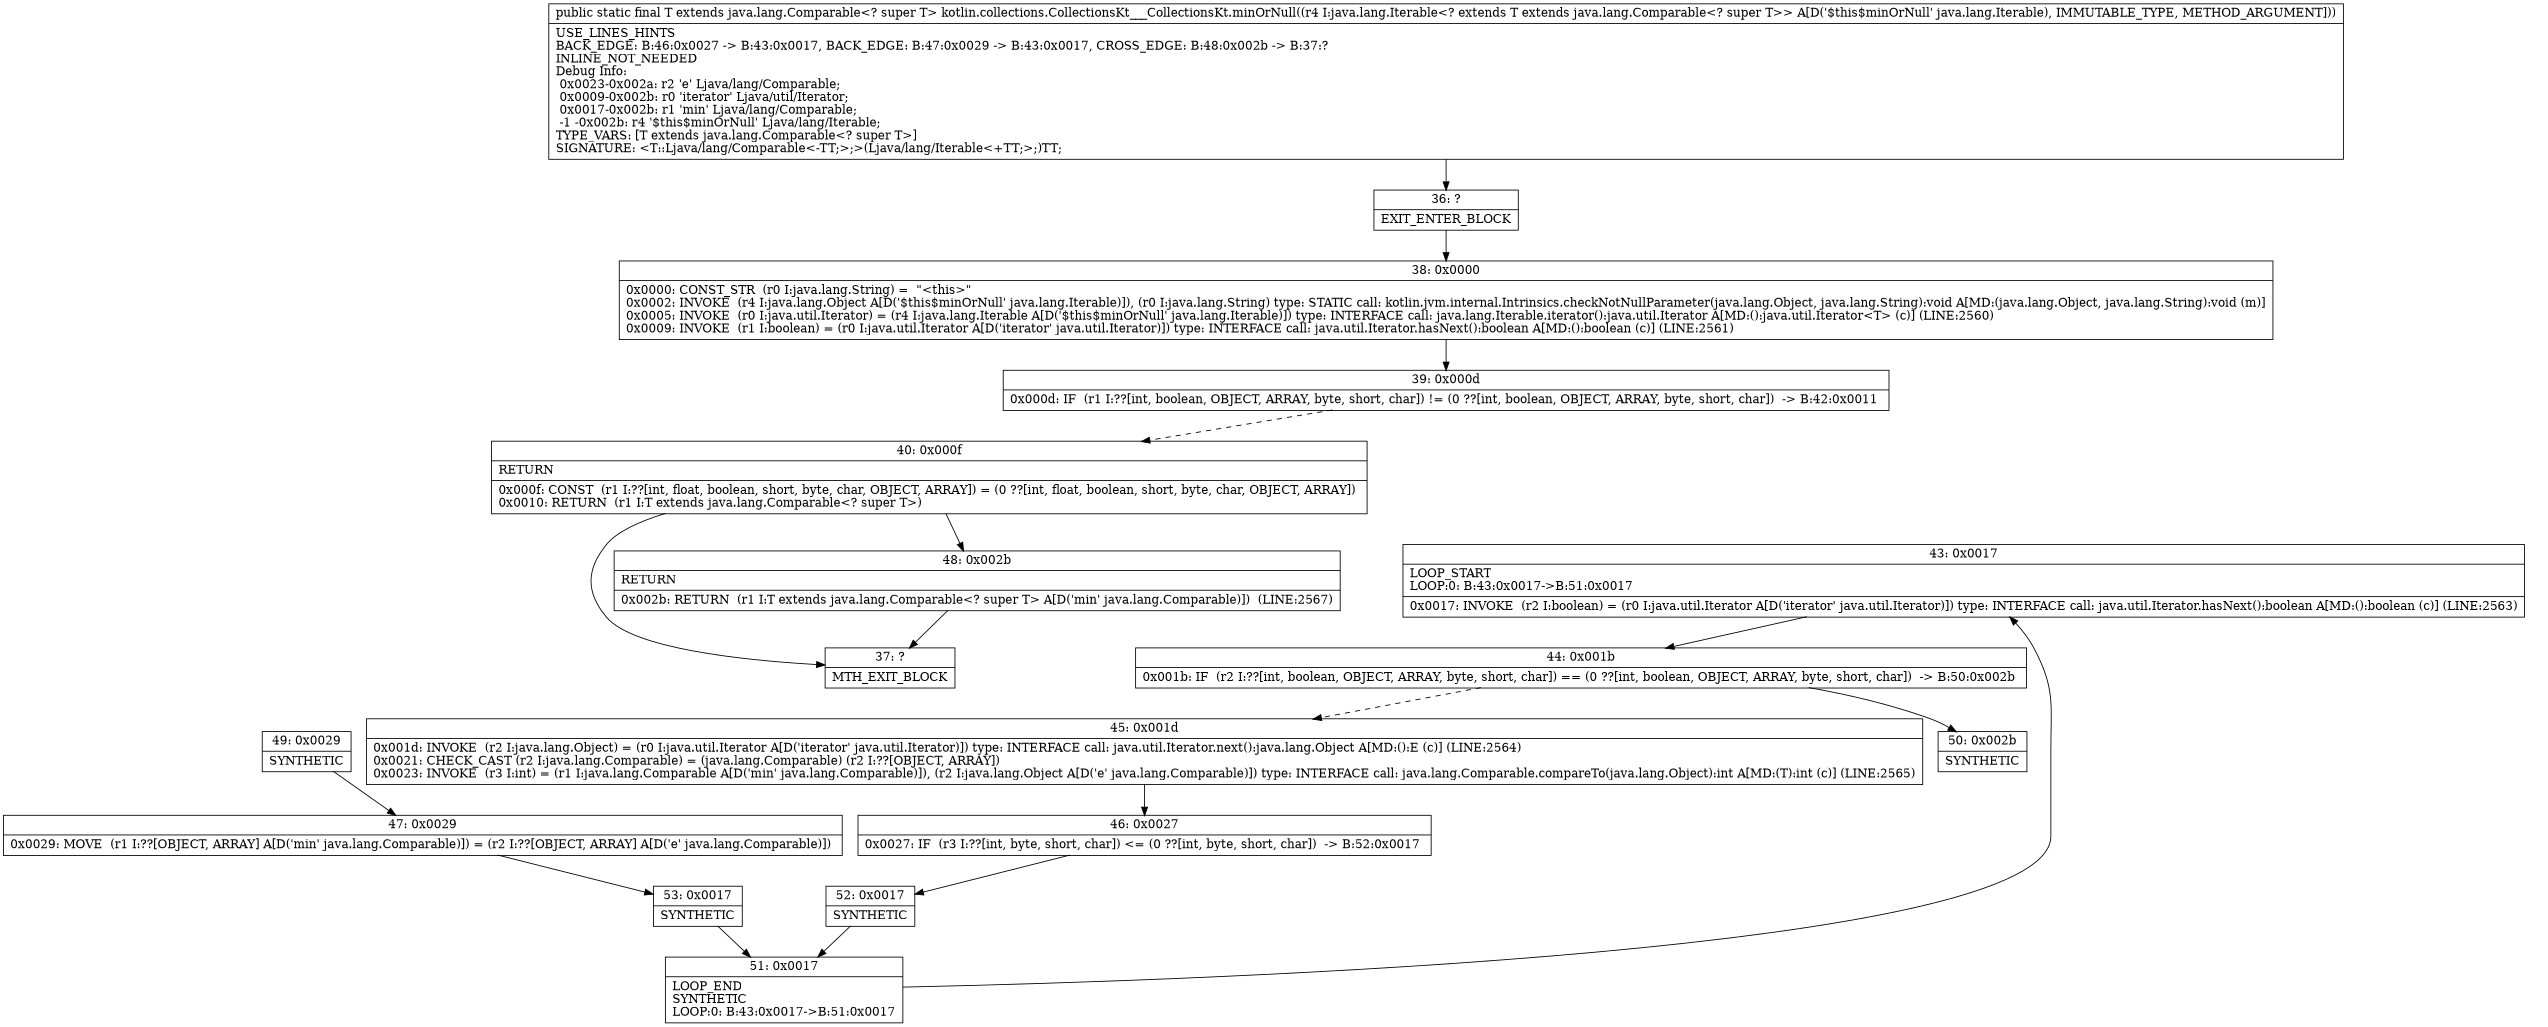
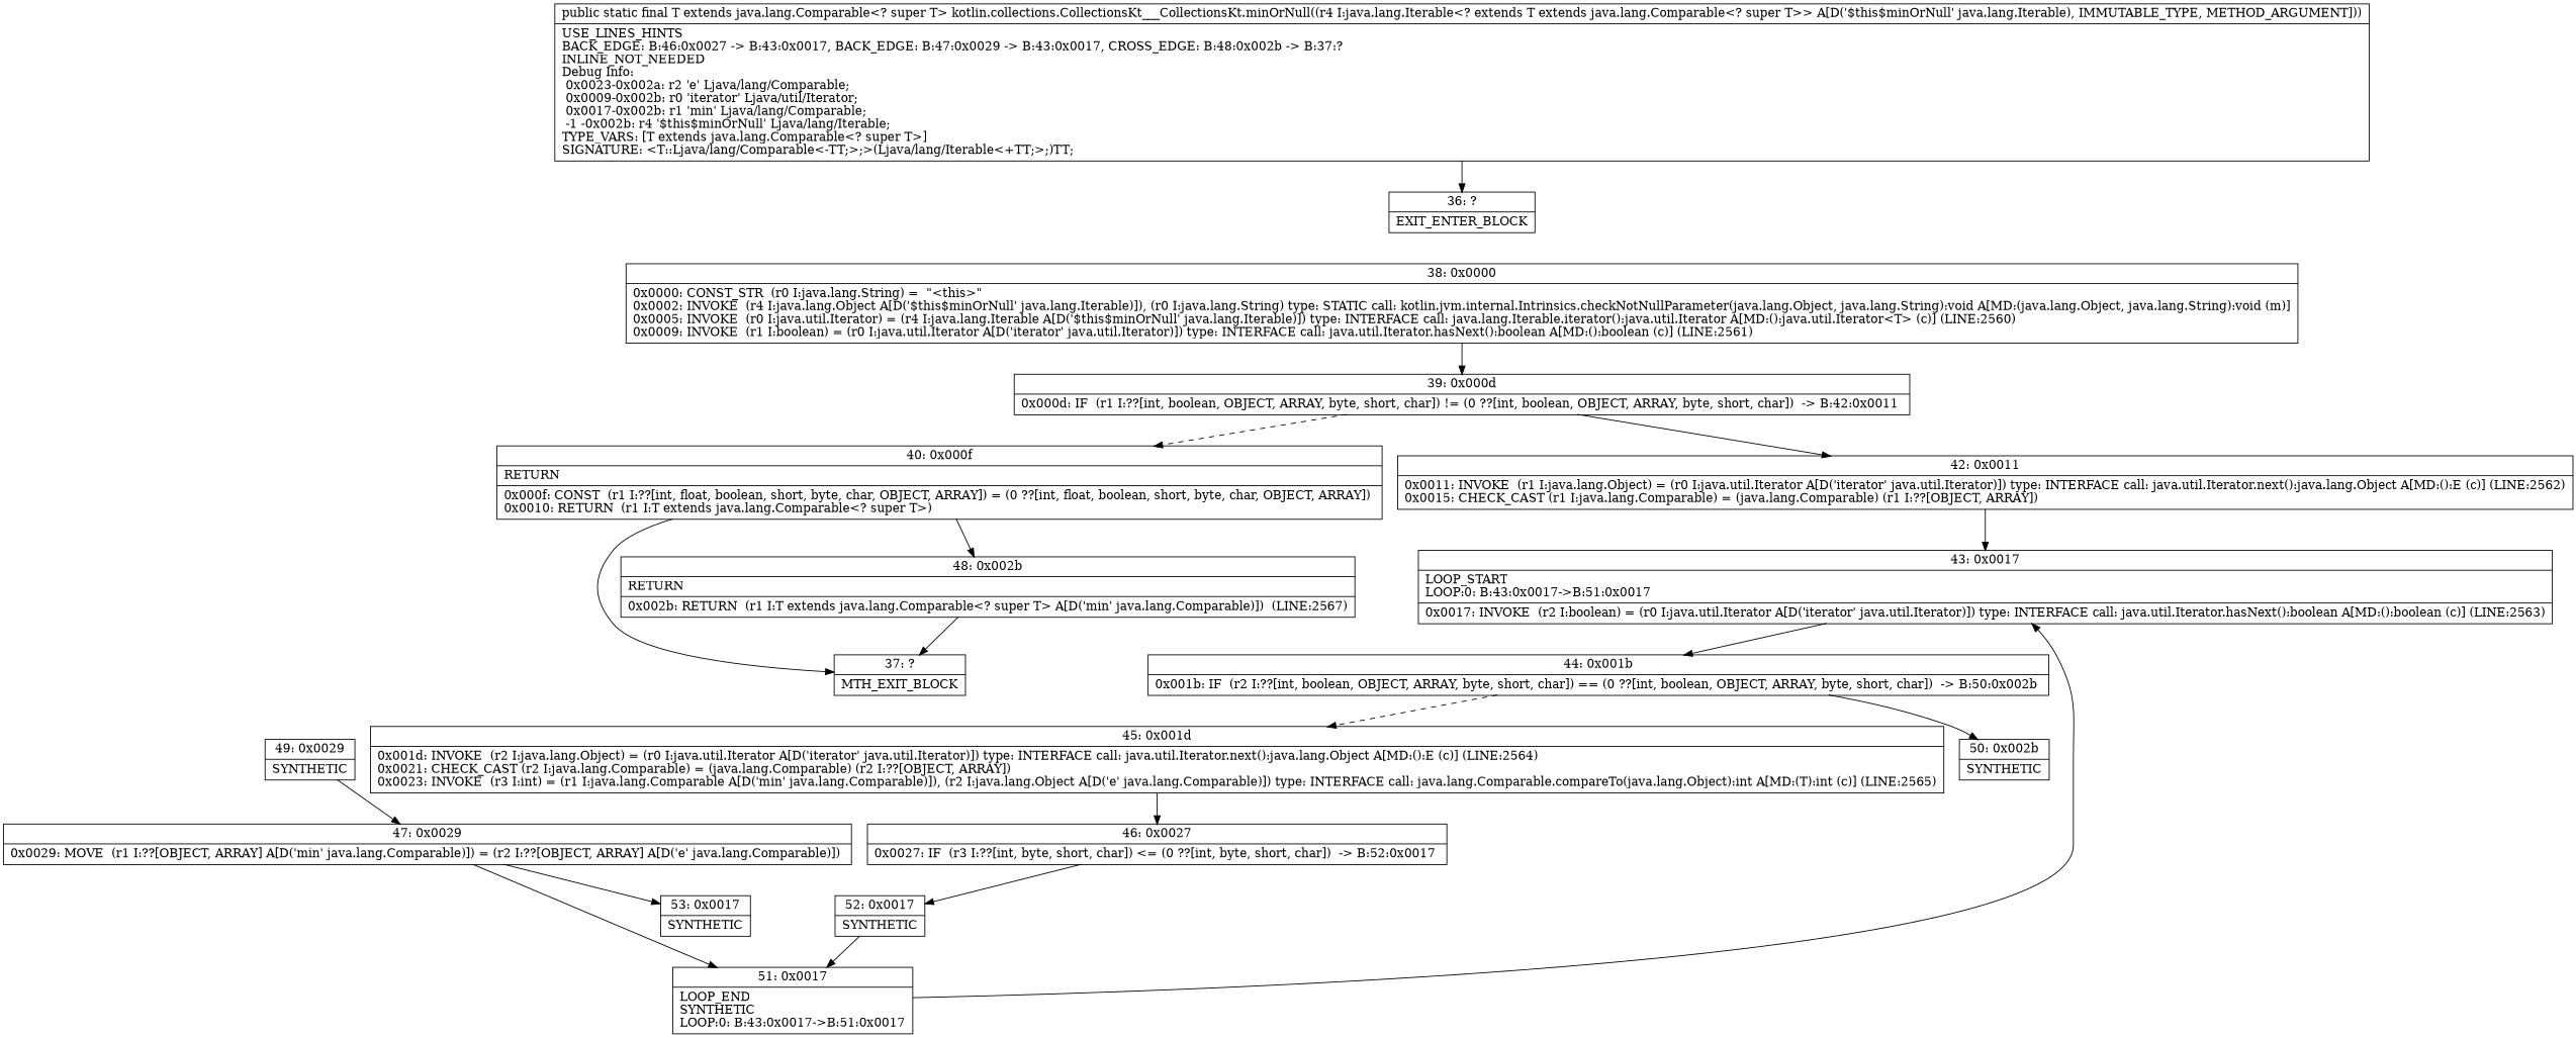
  digraph {
    node [shape=record]
    n1 [label="{36\:\ ?|EXIT_ENTER_BLOCK\l}"]
    n2 [label="{38\:\ 0x0000|0x0000: CONST_STR  (r0 I:java.lang.String) =  \"\<this\>\" \l0x0002: INVOKE  (r4 I:java.lang.Object A[D('$this$minOrNull' java.lang.Iterable)]), (r0 I:java.lang.String) type: STATIC call: kotlin.jvm.internal.Intrinsics.checkNotNullParameter(java.lang.Object, java.lang.String):void A[MD:(java.lang.Object, java.lang.String):void (m)]\l0x0005: INVOKE  (r0 I:java.util.Iterator) = (r4 I:java.lang.Iterable A[D('$this$minOrNull' java.lang.Iterable)]) type: INTERFACE call: java.lang.Iterable.iterator():java.util.Iterator A[MD:():java.util.Iterator\<T\> (c)] (LINE:2560)\l0x0009: INVOKE  (r1 I:boolean) = (r0 I:java.util.Iterator A[D('iterator' java.util.Iterator)]) type: INTERFACE call: java.util.Iterator.hasNext():boolean A[MD:():boolean (c)] (LINE:2561)\l}"]
    n3 [label="{39\:\ 0x000d|0x000d: IF  (r1 I:??[int, boolean, OBJECT, ARRAY, byte, short, char]) != (0 ??[int, boolean, OBJECT, ARRAY, byte, short, char])  \-\> B:42:0x0011 \l}"]
    n4 [label="{40\:\ 0x000f|RETURN\l|0x000f: CONST  (r1 I:??[int, float, boolean, short, byte, char, OBJECT, ARRAY]) = (0 ??[int, float, boolean, short, byte, char, OBJECT, ARRAY]) \l0x0010: RETURN  (r1 I:T extends java.lang.Comparable\<? super T\>) \l}"]
+   n5 [label="{42\:\ 0x0011|0x0011: INVOKE  (r1 I:java.lang.Object) = (r0 I:java.util.Iterator A[D('iterator' java.util.Iterator)]) type: INTERFACE call: java.util.Iterator.next():java.lang.Object A[MD:():E (c)] (LINE:2562)\l0x0015: CHECK_CAST (r1 I:java.lang.Comparable) = (java.lang.Comparable) (r1 I:??[OBJECT, ARRAY]) \l}"]
    n6 [label="{37\:\ ?|MTH_EXIT_BLOCK\l}"]
    n7 [label="{48\:\ 0x002b|RETURN\l|0x002b: RETURN  (r1 I:T extends java.lang.Comparable\<? super T\> A[D('min' java.lang.Comparable)])  (LINE:2567)\l}"]
    n8 [label="{43\:\ 0x0017|LOOP_START\lLOOP:0: B:43:0x0017\-\>B:51:0x0017\l|0x0017: INVOKE  (r2 I:boolean) = (r0 I:java.util.Iterator A[D('iterator' java.util.Iterator)]) type: INTERFACE call: java.util.Iterator.hasNext():boolean A[MD:():boolean (c)] (LINE:2563)\l}"]
    n9 [label="{44\:\ 0x001b|0x001b: IF  (r2 I:??[int, boolean, OBJECT, ARRAY, byte, short, char]) == (0 ??[int, boolean, OBJECT, ARRAY, byte, short, char])  \-\> B:50:0x002b \l}"]
    n10 [label="{45\:\ 0x001d|0x001d: INVOKE  (r2 I:java.lang.Object) = (r0 I:java.util.Iterator A[D('iterator' java.util.Iterator)]) type: INTERFACE call: java.util.Iterator.next():java.lang.Object A[MD:():E (c)] (LINE:2564)\l0x0021: CHECK_CAST (r2 I:java.lang.Comparable) = (java.lang.Comparable) (r2 I:??[OBJECT, ARRAY]) \l0x0023: INVOKE  (r3 I:int) = (r1 I:java.lang.Comparable A[D('min' java.lang.Comparable)]), (r2 I:java.lang.Object A[D('e' java.lang.Comparable)]) type: INTERFACE call: java.lang.Comparable.compareTo(java.lang.Object):int A[MD:(T):int (c)] (LINE:2565)\l}"]
    n11 [label="{50\:\ 0x002b|SYNTHETIC\l}"]
    n12 [label="{46\:\ 0x0027|0x0027: IF  (r3 I:??[int, byte, short, char]) \<= (0 ??[int, byte, short, char])  \-\> B:52:0x0017 \l}"]
    n13 [label="{52\:\ 0x0017|SYNTHETIC\l}"]
    n14 [label="{49\:\ 0x0029|SYNTHETIC\l}"]
    n15 [label="{47\:\ 0x0029|0x0029: MOVE  (r1 I:??[OBJECT, ARRAY] A[D('min' java.lang.Comparable)]) = (r2 I:??[OBJECT, ARRAY] A[D('e' java.lang.Comparable)]) \l}"]
    n16 [label="{51\:\ 0x0017|LOOP_END\lSYNTHETIC\lLOOP:0: B:43:0x0017\-\>B:51:0x0017\l}"]
    n17 [label="{53\:\ 0x0017|SYNTHETIC\l}"]
    n18 [label="{public static final T extends java.lang.Comparable\<? super T\> kotlin.collections.CollectionsKt___CollectionsKt.minOrNull((r4 I:java.lang.Iterable\<? extends T extends java.lang.Comparable\<? super T\>\> A[D('$this$minOrNull' java.lang.Iterable), IMMUTABLE_TYPE, METHOD_ARGUMENT]))  | USE_LINES_HINTS\lBACK_EDGE: B:46:0x0027 \-\> B:43:0x0017, BACK_EDGE: B:47:0x0029 \-\> B:43:0x0017, CROSS_EDGE: B:48:0x002b \-\> B:37:?\lINLINE_NOT_NEEDED\lDebug Info:\l  0x0023\-0x002a: r2 'e' Ljava\/lang\/Comparable;\l  0x0009\-0x002b: r0 'iterator' Ljava\/util\/Iterator;\l  0x0017\-0x002b: r1 'min' Ljava\/lang\/Comparable;\l  \-1 \-0x002b: r4 '$this$minOrNull' Ljava\/lang\/Iterable;\lTYPE_VARS: [T extends java.lang.Comparable\<? super T\>]\lSIGNATURE: \<T::Ljava\/lang\/Comparable\<\-TT;\>;\>(Ljava\/lang\/Iterable\<+TT;\>;)TT;\l}"]
-   n1 -> n2
    n2 -> n3
    n3 -> n4 [style=dashed]
+   n3 -> n5
    n4 -> n6
    n4 -> n7
+   n5 -> n8
    n7 -> n6
    n8 -> n9
    n9 -> n10 [style=dashed]
    n9 -> n11
    n10 -> n12
    n12 -> n13
    n13 -> n16
    n14 -> n15
    n15 -> n17
    n16 -> n8
-   n17 -> n16
+   n15 -> n16
    n18 -> n1
  }
